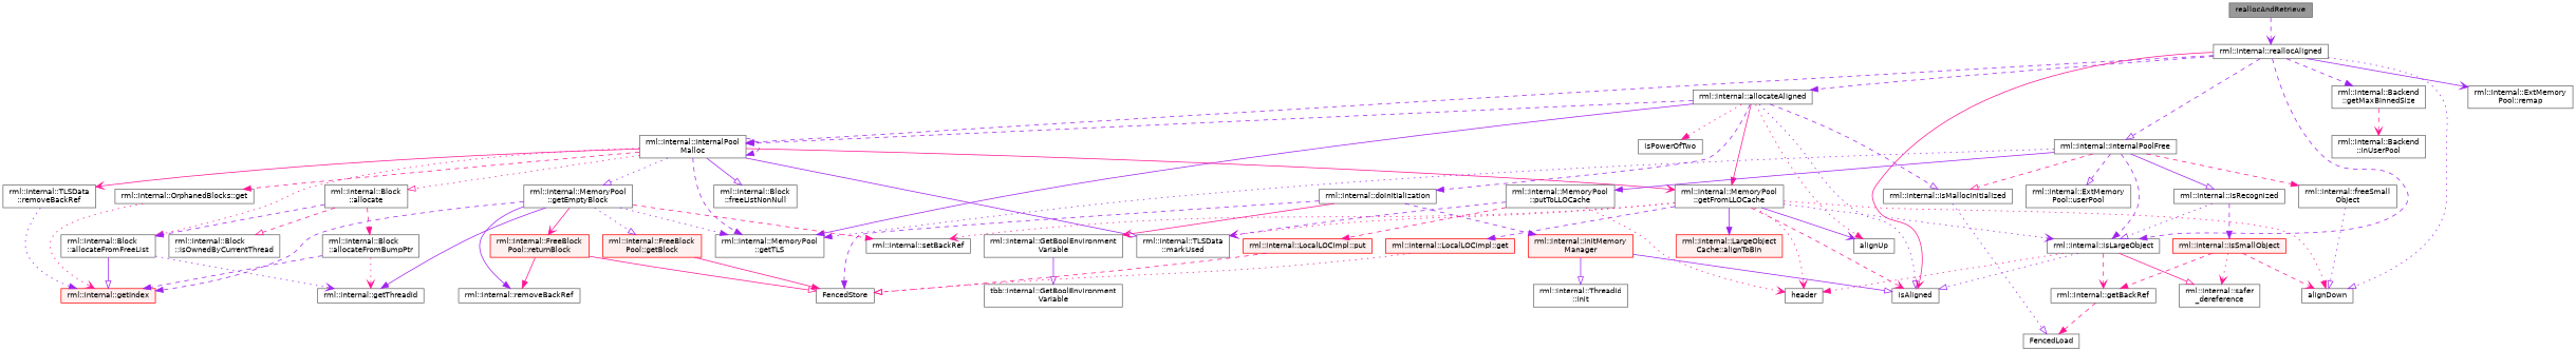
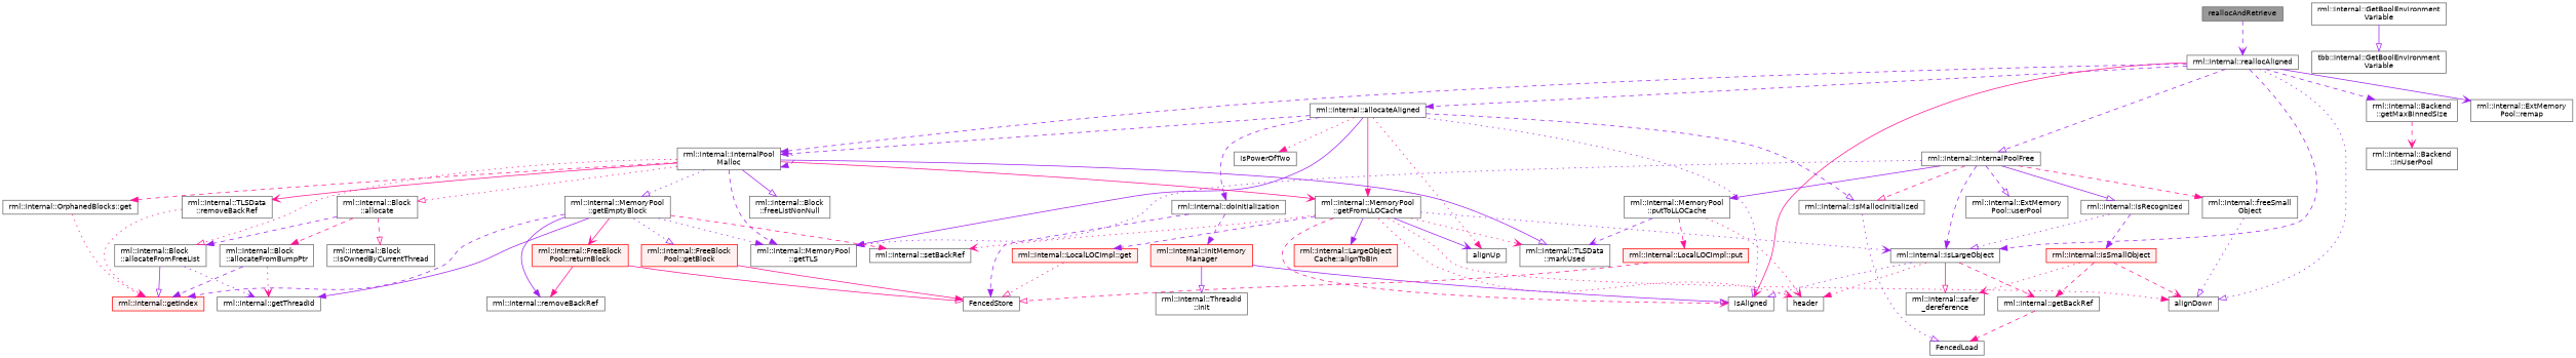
  digraph {
    rankdir=TB
    node [color=grey40 fillcolor=white fontname=Helvetica fontsize=10 shape=box style=filled]
    edge [arrowhead=normal color=purple fontname=Helvetica fontsize=10 labelfontname=Helvetica labelfontsize=10 style=dashed]
    n1 [color=gray40 fillcolor=grey60 fontcolor=black height=0.2 label=reallocAndRetrieve width=0.4]
    n2 [height=0.2 label="rml::internal::reallocAligned" width=0.4]
    n3 [height=0.2 label=alignDown width=0.4]
    n4 [height=0.2 label="rml::internal::allocateAligned" width=0.4]
    n5 [height=0.2 label=isAligned width=0.4]
    n6 [height=0.2 label="rml::internal::isLargeObject" width=0.4]
    n7 [height=0.2 label="rml::internal::internalPool\lMalloc" width=0.4]
    n8 [height=0.2 label="rml::internal::Backend\l::getMaxBinnedSize" width=0.4]
    n9 [height=0.2 label="rml::internal::internalPoolFree" width=0.4]
    n10 [height=0.2 label="rml::internal::ExtMemory\lPool::remap" width=0.4]
    n11 [height=0.2 label=alignUp width=0.4]
    n12 [height=0.2 label="rml::internal::doInitialization" width=0.4]
    n13 [height=0.2 label="rml::internal::MemoryPool\l::getFromLLOCache" width=0.4]
    n14 [height=0.2 label="rml::internal::MemoryPool\l::getTLS" width=0.4]
    n15 [height=0.2 label="rml::internal::isMallocInitialized" width=0.4]
    n16 [height=0.2 label=isPowerOfTwo width=0.4]
    n17 [height=0.2 label=header width=0.4]
    n18 [height=0.2 label="rml::internal::getBackRef" width=0.4]
    n19 [height=0.2 label="rml::internal::safer\l_dereference" width=0.4]
    n20 [height=0.2 label="rml::internal::TLSData\l::markUsed" width=0.4]
    n21 [height=0.2 label="rml::internal::Block\l::allocate" width=0.4]
    n22 [height=0.2 label="rml::internal::Block\l::allocateFromFreeList" width=0.4]
    n23 [height=0.2 label="rml::internal::Block\l::freeListNonNull" width=0.4]
    n24 [height=0.2 label="rml::internal::OrphanedBlocks::get" width=0.4]
    n25 [height=0.2 label="rml::internal::TLSData\l::removeBackRef" width=0.4]
    n26 [height=0.2 label="rml::internal::MemoryPool\l::getEmptyBlock" width=0.4]
    n27 [height=0.2 label="rml::internal::Backend\l::inUserPool" width=0.4]
    n28 [height=0.2 label="rml::internal::freeSmall\lObject" width=0.4]
    n29 [height=0.2 label="rml::internal::isRecognized" width=0.4]
    n30 [height=0.2 label="rml::internal::MemoryPool\l::putToLLOCache" width=0.4]
    n31 [height=0.2 label="rml::internal::ExtMemory\lPool::userPool" width=0.4]
    n32 [height=0.2 label=FencedStore width=0.4]
    n33 [height=0.2 label="rml::internal::GetBoolEnvironment\lVariable" width=0.4]
    n34 [color=red fillcolor="#FFF0F0" height=0.2 label="rml::internal::initMemory\lManager" width=0.4]
    n35 [color=red fillcolor="#FFF0F0" height=0.2 label="rml::internal::LargeObject\lCache::alignToBin" width=0.4]
    n36 [color=red fillcolor="#FFF0F0" height=0.2 label="rml::internal::LocalLOCImpl::get" width=0.4]
    n37 [height=0.2 label="rml::internal::setBackRef" width=0.4]
    n38 [height=0.2 label=FencedLoad width=0.4]
    n39 [height=0.2 label="tbb::internal::GetBoolEnvironment\lVariable" width=0.4]
    n40 [height=0.2 label="rml::internal::ThreadId\l::init" width=0.4]
    n41 [height=0.2 label="rml::internal::Block\l::allocateFromBumpPtr" width=0.4]
    n42 [height=0.2 label="rml::internal::Block\l::isOwnedByCurrentThread" width=0.4]
    n43 [color=red fillcolor="#FFF0F0" height=0.2 label="rml::internal::getIndex" width=0.4]
    n44 [height=0.2 label="rml::internal::getThreadId" width=0.4]
    n45 [color=red fillcolor="#FFF0F0" height=0.2 label="rml::internal::FreeBlock\lPool::getBlock" width=0.4]
    n46 [height=0.2 label="rml::internal::removeBackRef" width=0.4]
    n47 [color=red fillcolor="#FFF0F0" height=0.2 label="rml::internal::FreeBlock\lPool::returnBlock" width=0.4]
    n48 [color=red fillcolor="#FFF0F0" height=0.2 label="rml::internal::isSmallObject" width=0.4]
    n49 [color=red fillcolor="#FFF0F0" height=0.2 label="rml::internal::LocalLOCImpl::put" width=0.4]
    n1 -> n2 [arrowhead=vee]
    n2 -> n3 [arrowhead=onormal style=dotted]
    n2 -> n4
    n2 -> n5 [arrowhead=vee color=deeppink style=solid]
    n2 -> n6
    n2 -> n7
    n2 -> n8
    n2 -> n9 [arrowhead=onormal]
    n2 -> n10 [arrowhead=vee style=solid]
    n4 -> n5 [arrowhead=onormal style=dotted]
    n4 -> n7
    n4 -> n11 [color=deeppink style=dotted]
    n4 -> n12
    n4 -> n13 [color=deeppink style=solid]
    n4 -> n14 [style=solid]
    n4 -> n15 [arrowhead=onormal]
    n4 -> n16 [color=deeppink style=dotted]
    n6 -> n5 [arrowhead=onormal style=dotted]
    n6 -> n17 [color=deeppink style=dotted]
    n6 -> n18 [arrowhead=vee color=deeppink]
    n6 -> n19 [arrowhead=onormal color=deeppink style=solid]
    n7 -> n7
    n7 -> n13 [arrowhead=vee color=deeppink style=solid]
    n7 -> n14
    n7 -> n20 [arrowhead=onormal style=solid]
    n7 -> n21 [arrowhead=onormal color=deeppink style=dotted]
    n7 -> n22 [arrowhead=onormal color=deeppink style=dotted]
    n7 -> n23 [arrowhead=onormal style=solid]
    n7 -> n24 [color=deeppink]
    n7 -> n25 [arrowhead=vee color=deeppink style=solid]
    n7 -> n26 [arrowhead=onormal style=dotted]
    n8 -> n27 [arrowhead=vee color=deeppink]
    n9 -> n6
    n9 -> n14 [style=dotted]
    n9 -> n15 [arrowhead=onormal color=deeppink]
    n9 -> n28 [color=deeppink]
    n9 -> n29 [arrowhead=onormal style=solid]
    n9 -> n30 [style=solid]
    n9 -> n31 [arrowhead=onormal]
    n12 -> n32
-   n12 -> n33 [arrowhead=vee color=deeppink style=solid]
    n12 -> n34
    n13 -> n3 [color=deeppink style=dotted]
    n13 -> n5 [arrowhead=vee color=deeppink]
    n13 -> n6 [arrowhead=vee style=dotted]
    n13 -> n11 [arrowhead=vee style=solid]
    n13 -> n17 [arrowhead=vee color=deeppink style=dotted]
    n13 -> n20 [arrowhead=vee color=deeppink style=dotted]
    n13 -> n35 [style=solid]
    n13 -> n36
    n13 -> n37 [arrowhead=vee color=deeppink style=dotted]
    n15 -> n38 [arrowhead=onormal style=dotted]
    n18 -> n38 [color=deeppink]
    n21 -> n22
    n21 -> n41 [color=deeppink]
    n21 -> n42 [arrowhead=onormal color=deeppink]
    n22 -> n43 [arrowhead=onormal style=solid]
    n22 -> n44 [arrowhead=vee style=dotted]
    n24 -> n43 [arrowhead=vee color=deeppink style=dotted]
-   n25 -> n43 [style=dotted]
+   n25 -> n43 [color=deeppink style=dotted]
    n26 -> n14 [style=dotted]
    n26 -> n37 [color=deeppink]
    n26 -> n43
    n26 -> n44 [style=solid]
    n26 -> n45 [arrowhead=onormal style=dotted]
    n26 -> n46 [style=solid]
    n26 -> n47 [arrowhead=vee color=deeppink style=solid]
    n28 -> n3 [arrowhead=onormal style=dotted]
    n29 -> n6 [arrowhead=onormal style=dotted]
    n29 -> n48
    n30 -> n17 [arrowhead=vee color=deeppink style=dotted]
    n30 -> n20 [arrowhead=vee]
    n30 -> n49 [color=deeppink]
    n33 -> n39 [arrowhead=onormal style=solid]
    n34 -> n5 [arrowhead=onormal style=solid]
    n34 -> n40 [arrowhead=onormal style=solid]
    n36 -> n32 [arrowhead=onormal color=deeppink style=dotted]
    n41 -> n43
    n41 -> n44 [arrowhead=vee color=deeppink style=dotted]
    n45 -> n32 [color=deeppink style=solid]
    n47 -> n32 [arrowhead=onormal color=deeppink style=solid]
    n47 -> n46 [color=deeppink style=solid]
    n48 -> n3 [arrowhead=vee color=deeppink]
    n48 -> n18 [color=deeppink]
    n48 -> n19 [arrowhead=vee color=deeppink style=dotted]
    n49 -> n32 [arrowhead=onormal color=deeppink]
  }
